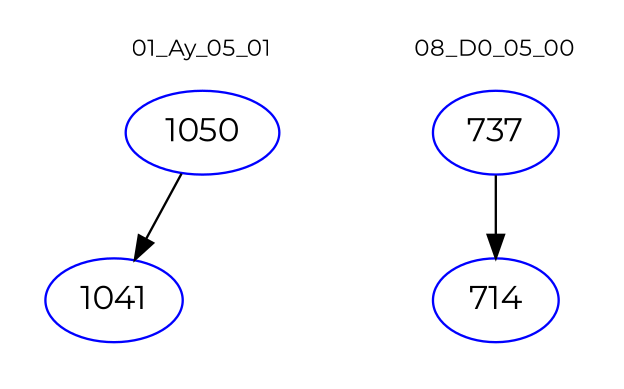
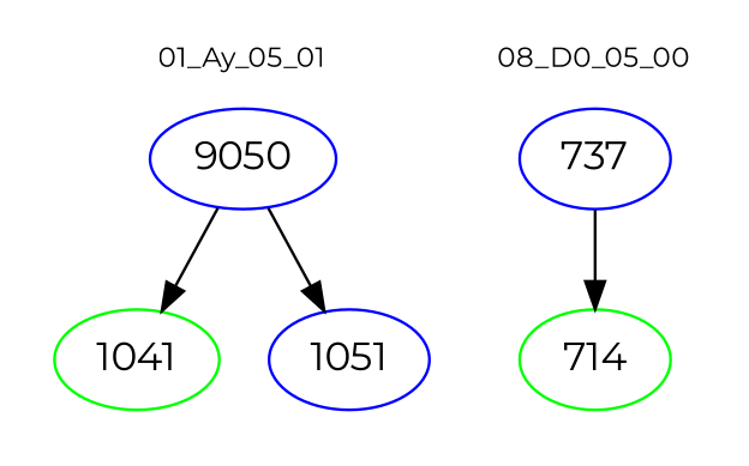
  digraph {
    fontname=Montserrat
    node [color=blue fontname=Montserrat]
    edge [color=black fontname=Montserrat]
-   n1 [label=1050]
-   n2 [label=1041]
+   n1 [label=9050]
+   n2 [color=green label=1041]
+   n3 [label=1051]
    n4 [label=737]
-   n5 [label=714]
+   n5 [color=green label=714]
    subgraph cluster_1 {
      color=white
      fontsize=10
      label="01_Ay_05_01"
      n1
      n2
+     n3
    }
    subgraph cluster_2 {
      color=white
      fontsize=10
      label="08_D0_05_00"
      n4
      n5
    }
    n1 -> n2
+   n1 -> n3
    n4 -> n5
  }
